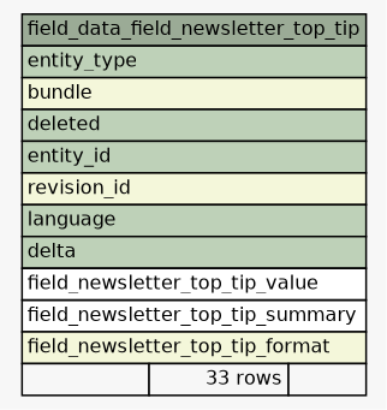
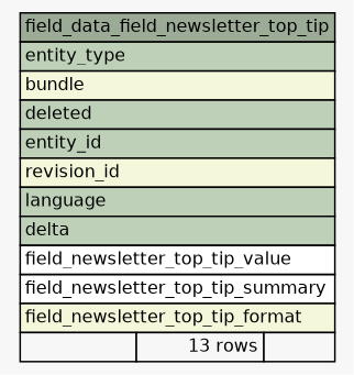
  digraph {
    bgcolor="#f7f7f7"
    fontname=Helvetica
    fontsize=11
    nodesep=0.18
    rankdir=RL
    ranksep=0.46
-   n1 [fontname=Helvetica fontsize=11 label=<     <TABLE BORDER="0" CELLBORDER="1" CELLSPACING="0" BGCOLOR="#ffffff">       <TR><TD COLSPAN="3" BGCOLOR="#9bab96" ALIGN="CENTER">field_data_field_newsletter_top_tip</TD></TR>       <TR><TD PORT="entity_type" COLSPAN="3" BGCOLOR="#bed1b8" ALIGN="LEFT">entity_type</TD></TR>       <TR><TD PORT="bundle" COLSPAN="3" BGCOLOR="#f4f7da" ALIGN="LEFT">bundle</TD></TR>       <TR><TD PORT="deleted" COLSPAN="3" BGCOLOR="#bed1b8" ALIGN="LEFT">deleted</TD></TR>       <TR><TD PORT="entity_id" COLSPAN="3" BGCOLOR="#bed1b8" ALIGN="LEFT">entity_id</TD></TR>       <TR><TD PORT="revision_id" COLSPAN="3" BGCOLOR="#f4f7da" ALIGN="LEFT">revision_id</TD></TR>       <TR><TD PORT="language" COLSPAN="3" BGCOLOR="#bed1b8" ALIGN="LEFT">language</TD></TR>       <TR><TD PORT="delta" COLSPAN="3" BGCOLOR="#bed1b8" ALIGN="LEFT">delta</TD></TR>       <TR><TD PORT="field_newsletter_top_tip_value" COLSPAN="3" ALIGN="LEFT">field_newsletter_top_tip_value</TD></TR>       <TR><TD PORT="field_newsletter_top_tip_summary" COLSPAN="3" ALIGN="LEFT">field_newsletter_top_tip_summary</TD></TR>       <TR><TD PORT="field_newsletter_top_tip_format" COLSPAN="3" BGCOLOR="#f4f7da" ALIGN="LEFT">field_newsletter_top_tip_format</TD></TR>       <TR><TD ALIGN="LEFT" BGCOLOR="#f7f7f7">  </TD><TD ALIGN="RIGHT" BGCOLOR="#f7f7f7">33 rows</TD><TD ALIGN="RIGHT" BGCOLOR="#f7f7f7">  </TD></TR>     </TABLE>> shape=plaintext]
+   n1 [fontname=Helvetica fontsize=11 label=<     <TABLE BORDER="0" CELLBORDER="1" CELLSPACING="0" BGCOLOR="#ffffff">       <TR><TD COLSPAN="3" BGCOLOR="#9bab96" ALIGN="CENTER">field_data_field_newsletter_top_tip</TD></TR>       <TR><TD PORT="entity_type" COLSPAN="3" BGCOLOR="#bed1b8" ALIGN="LEFT">entity_type</TD></TR>       <TR><TD PORT="bundle" COLSPAN="3" BGCOLOR="#f4f7da" ALIGN="LEFT">bundle</TD></TR>       <TR><TD PORT="deleted" COLSPAN="3" BGCOLOR="#bed1b8" ALIGN="LEFT">deleted</TD></TR>       <TR><TD PORT="entity_id" COLSPAN="3" BGCOLOR="#bed1b8" ALIGN="LEFT">entity_id</TD></TR>       <TR><TD PORT="revision_id" COLSPAN="3" BGCOLOR="#f4f7da" ALIGN="LEFT">revision_id</TD></TR>       <TR><TD PORT="language" COLSPAN="3" BGCOLOR="#bed1b8" ALIGN="LEFT">language</TD></TR>       <TR><TD PORT="delta" COLSPAN="3" BGCOLOR="#bed1b8" ALIGN="LEFT">delta</TD></TR>       <TR><TD PORT="field_newsletter_top_tip_value" COLSPAN="3" ALIGN="LEFT">field_newsletter_top_tip_value</TD></TR>       <TR><TD PORT="field_newsletter_top_tip_summary" COLSPAN="3" ALIGN="LEFT">field_newsletter_top_tip_summary</TD></TR>       <TR><TD PORT="field_newsletter_top_tip_format" COLSPAN="3" BGCOLOR="#f4f7da" ALIGN="LEFT">field_newsletter_top_tip_format</TD></TR>       <TR><TD ALIGN="LEFT" BGCOLOR="#f7f7f7">  </TD><TD ALIGN="RIGHT" BGCOLOR="#f7f7f7">13 rows</TD><TD ALIGN="RIGHT" BGCOLOR="#f7f7f7">  </TD></TR>     </TABLE>> shape=plaintext]
  }
